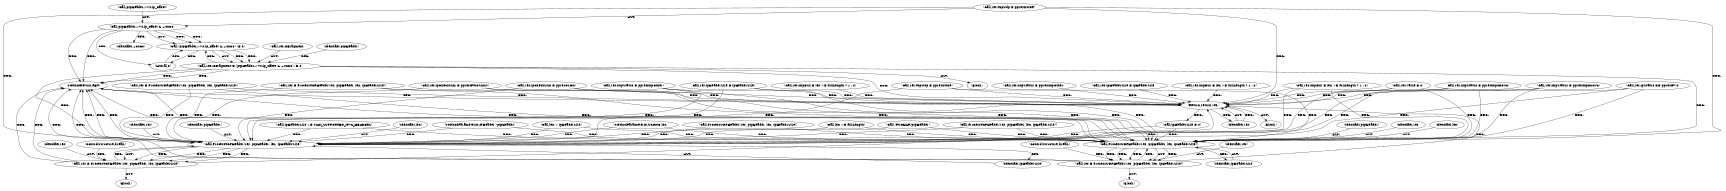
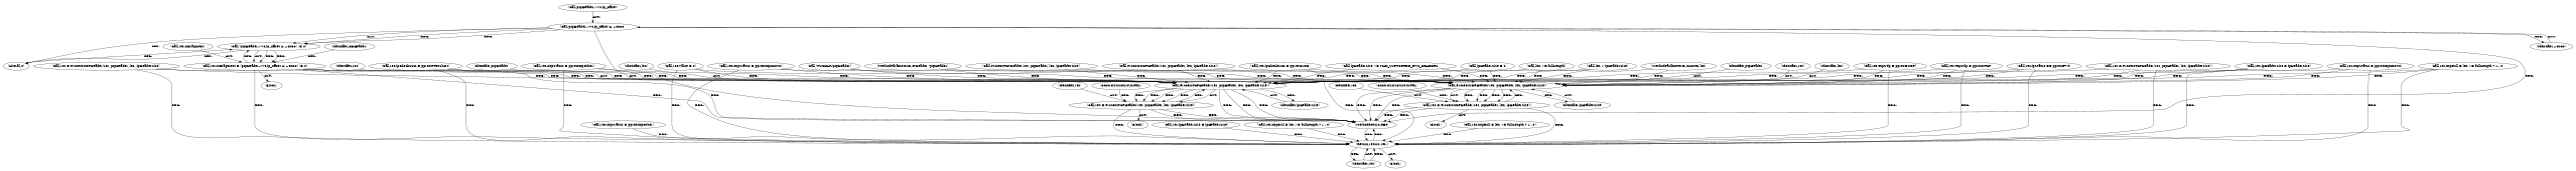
  digraph {
    n1 [label="(Call,pIpHeader->v4.ip_offset & ~0xC0)"]
    n2 [label="(Call,(pIpHeader->v4.ip_offset & ~0xC0) != 0)"]
    n3 [label="(Identifier,~0xC0)"]
    n4 [label="(MethodReturn,RET)"]
    n5 [label="(Literal,0)"]
    n6 [label="(Call,res.IsFragment = (pIpHeader->v4.ip_offset & ~0xC0) != 0)"]
    n7 [label="(Return,return res;)"]
    n8 [label="(Call,ProcessTCPHeader(res, pIpHeader, len, ipHeaderSize))"]
    n9 [label="(Call,ProcessUDPHeader(res, pIpHeader, len, ipHeaderSize))"]
    n10 [label="(Block,)"]
    n11 [label="(Call,res = ProcessTCPHeader(res, pIpHeader, len, ipHeaderSize))"]
    n12 [label="(Identifier,ipHeaderSize)"]
    n13 [label="(Identifier,res)"]
    n14 [label="(Block,)"]
    n15 [label="(Call,res = ProcessUDPHeader(res, pIpHeader, len, ipHeaderSize))"]
    n16 [label="(Identifier,ipHeaderSize)"]
    n17 [label="(Block,)"]
    n18 [label="(Block,)"]
    n19 [label="(Identifier,pIpHeader)"]
    n20 [label="(Identifier,res)"]
    n21 [label="(Identifier,len)"]
    n22 [label="(Call,res.xxpStatus = ppresXxpOther)"]
    n23 [label="(MethodParameterIn,ULONG len)"]
    n24 [label="(ControlStructure,break;)"]
    n25 [label="(Identifier,res)"]
    n26 [label="(Call,res.xxpStatus = ppresXxpKnown)"]
    n27 [label="(Call,res.IsFragment)"]
    n28 [label="(Call,res.value = 0)"]
    n29 [label="(Call,res.ipCheckSum = ppresIPTooShort)"]
    n30 [label="(Call,ipHeaderSize = 0)"]
    n31 [label="(MethodParameterIn,IPHeader *pIpHeader)"]
    n32 [label="(Call,(PUCHAR)pIpHeader)"]
    n33 [label="(Identifier,res)"]
    n34 [label="(Call,res.xxpStatus = ppresXxpOther)"]
    n35 [label="(Call,res.ipHeaderSize = ipHeaderSize)"]
    n36 [label="(Call,res.xxpFull = len >= fullLength ? 1 : 0)"]
    n37 [label="(Call,res = ProcessUDPHeader(res, pIpHeader, len, ipHeaderSize))"]
    n38 [label="(Call,ipHeaderSize <= MAX_SUPPORTED_IPV6_HEADERS)"]
    n39 [label="(Call,res.TcpUdp = ppresIsUDP)"]
    n40 [label="(Call,res.TcpUdp = ppresIsTCP)"]
    n41 [label="(Call,ProcessUDPHeader(res, pIpHeader, len, ipHeaderSize))"]
    n42 [label="(Identifier,pIpHeader)"]
    n43 [label="(Call,len >= fullLength)"]
    n44 [label="(Identifier,res)"]
    n45 [label="(Call,res.xxpFull = len >= fullLength ? 1 : 0)"]
    n46 [label="(Call,res = ProcessTCPHeader(res, pIpHeader, len, ipHeaderSize))"]
    n47 [label="(Identifier,len)"]
    n48 [label="(Call,res.ipStatus == ppresIPV4)"]
    n49 [label="(Call,res.xxpStatus = ppresXxpKnown)"]
    n50 [label="(Call,res.ipHeaderSize = ipHeaderSize)"]
    n51 [label="(Call,res.xxpFull = len >= fullLength ? 1 : 0)"]
    n52 [label="(Call,pIpHeader->v4.ip_offset)"]
    n53 [label="(Identifier,pIpHeader)"]
    n54 [label="(Call,res.ipCheckSum = ppresCSOK)"]
    n55 [label="(Call,ProcessTCPHeader(res, pIpHeader, len, ipHeaderSize))"]
    n56 [label="(Call,len < ipHeaderSize)"]
    n57 [label="(ControlStructure,break;)"]
    n1 -> n2 [label="AST: "]
    n1 -> n2 [label="DDG: "]
    n1 -> n2 [label="DDG: "]
    n1 -> n3 [label="CFG: "]
    n1 -> n4 [label="DDG: "]
    n1 -> n4 [label="DDG: "]
    n1 -> n5 [label="CFG: "]
    n2 -> n5 [label="CFG: "]
    n2 -> n6 [label="AST: "]
    n2 -> n6 [label="DDG: "]
    n2 -> n6 [label="DDG: "]
-   n39 -> n1 [label="AST: "]
+   n3 -> n1 [label="AST: "]
    n4 -> n7 [label="CFG: "]
    n5 -> n2 [label="CFG: "]
    n6 -> n2 [label="CFG: "]
    n6 -> n4 [label="DDG: "]
    n6 -> n4 [label="DDG: "]
    n6 -> n7 [label="DDG: "]
    n6 -> n8 [label="DDG: "]
    n6 -> n9 [label="DDG: "]
    n6 -> n10 [label="AST: "]
-   n7 -> n30 [label="DDG: "]
+   n7 -> n4 [label="DDG: "]
    n7 -> n13 [label="CFG: "]
    n7 -> n14 [label="AST: "]
    n8 -> n4 [label="DDG: "]
    n8 -> n4 [label="DDG: "]
    n8 -> n4 [label="DDG: "]
    n8 -> n11 [label="AST: "]
    n8 -> n11 [label="DDG: "]
    n8 -> n11 [label="DDG: "]
    n8 -> n11 [label="DDG: "]
    n8 -> n11 [label="DDG: "]
    n8 -> n12 [label="CFG: "]
    n9 -> n4 [label="DDG: "]
    n9 -> n4 [label="DDG: "]
    n9 -> n4 [label="DDG: "]
    n9 -> n15 [label="AST: "]
    n9 -> n15 [label="DDG: "]
    n9 -> n15 [label="DDG: "]
    n9 -> n15 [label="DDG: "]
    n9 -> n15 [label="DDG: "]
    n9 -> n16 [label="CFG: "]
    n11 -> n4 [label="DDG: "]
    n11 -> n4 [label="DDG: "]
    n11 -> n7 [label="DDG: "]
    n11 -> n8 [label="CFG: "]
    n11 -> n17 [label="AST: "]
    n12 -> n8 [label="AST: "]
    n13 -> n7 [label="AST: "]
    n13 -> n7 [label="DDG: "]
    n15 -> n4 [label="DDG: "]
    n15 -> n4 [label="DDG: "]
    n15 -> n7 [label="DDG: "]
    n15 -> n9 [label="CFG: "]
    n15 -> n18 [label="AST: "]
    n16 -> n9 [label="AST: "]
    n19 -> n6 [label="CFG: "]
    n20 -> n11 [label="AST: "]
    n21 -> n8 [label="AST: "]
    n22 -> n7 [label="DDG: "]
    n23 -> n8 [label="DDG: "]
    n23 -> n9 [label="DDG: "]
    n24 -> n11 [label="CFG: "]
    n25 -> n15 [label="AST: "]
    n26 -> n7 [label="DDG: "]
    n26 -> n8 [label="DDG: "]
    n26 -> n9 [label="DDG: "]
    n27 -> n6 [label="AST: "]
    n28 -> n7 [label="DDG: "]
    n28 -> n8 [label="DDG: "]
    n28 -> n9 [label="DDG: "]
    n29 -> n7 [label="DDG: "]
    n29 -> n8 [label="DDG: "]
    n29 -> n9 [label="DDG: "]
    n30 -> n8 [label="DDG: "]
    n30 -> n9 [label="DDG: "]
    n31 -> n8 [label="DDG: "]
    n31 -> n9 [label="DDG: "]
    n32 -> n8 [label="DDG: "]
    n32 -> n9 [label="DDG: "]
    n33 -> n8 [label="AST: "]
    n34 -> n7 [label="DDG: "]
    n34 -> n8 [label="DDG: "]
    n34 -> n9 [label="DDG: "]
    n35 -> n7 [label="DDG: "]
    n36 -> n7 [label="DDG: "]
    n37 -> n7 [label="DDG: "]
    n37 -> n8 [label="DDG: "]
    n37 -> n9 [label="DDG: "]
    n38 -> n8 [label="DDG: "]
    n38 -> n9 [label="DDG: "]
    n39 -> n7 [label="DDG: "]
    n39 -> n8 [label="DDG: "]
    n39 -> n9 [label="DDG: "]
    n40 -> n7 [label="DDG: "]
    n40 -> n8 [label="DDG: "]
    n40 -> n9 [label="DDG: "]
    n41 -> n8 [label="DDG: "]
    n41 -> n9 [label="DDG: "]
    n42 -> n9 [label="AST: "]
    n43 -> n8 [label="DDG: "]
    n43 -> n9 [label="DDG: "]
    n44 -> n9 [label="AST: "]
    n45 -> n7 [label="DDG: "]
    n46 -> n7 [label="DDG: "]
    n46 -> n8 [label="DDG: "]
    n46 -> n9 [label="DDG: "]
    n47 -> n9 [label="AST: "]
    n48 -> n7 [label="DDG: "]
    n48 -> n8 [label="DDG: "]
    n48 -> n9 [label="DDG: "]
    n49 -> n7 [label="DDG: "]
    n49 -> n8 [label="DDG: "]
    n49 -> n9 [label="DDG: "]
    n50 -> n7 [label="DDG: "]
    n50 -> n8 [label="DDG: "]
    n50 -> n9 [label="DDG: "]
    n51 -> n7 [label="DDG: "]
    n51 -> n8 [label="DDG: "]
    n51 -> n9 [label="DDG: "]
    n52 -> n1 [label="AST: "]
    n53 -> n8 [label="AST: "]
    n54 -> n7 [label="DDG: "]
    n54 -> n8 [label="DDG: "]
    n54 -> n9 [label="DDG: "]
    n55 -> n8 [label="DDG: "]
    n55 -> n9 [label="DDG: "]
    n56 -> n8 [label="DDG: "]
    n56 -> n9 [label="DDG: "]
    n57 -> n15 [label="CFG: "]
  }
